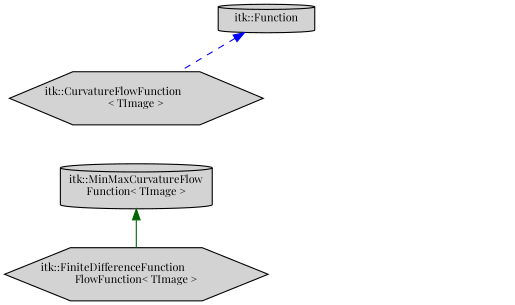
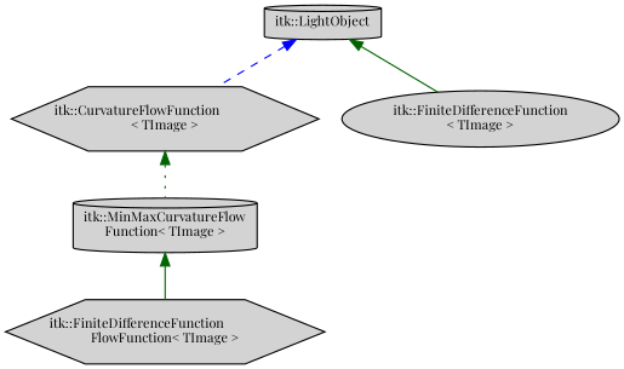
  digraph {
    fontname="Playfair Display"
    node [color=black fillcolor=lightgrey fontname="Playfair Display" fontsize=10 shape=cylinder style=filled]
    edge [color=darkgreen dir=back fontname="Playfair Display" fontsize=10 labelfontname=Helvetica labelfontsize=10 style=solid]
    n1 [fontcolor=black height=0.2 label="itk::MinMaxCurvatureFlow\lFunction\< TImage \>" width=0.4]
    n2 [height=0.2 label="itk::FiniteDifferenceFunction\lFlowFunction\< TImage \>" shape=hexagon width=0.4]
    n3 [height=0.2 label="itk::CurvatureFlowFunction\l\< TImage \>" shape=hexagon width=0.4]
-   n5 [height=0.2 label="itk::Function" width=0.4]
+   n4 [height=0.2 label="itk::FiniteDifferenceFunction\l\< TImage \>" shape=ellipse width=0.4]
+   n5 [height=0.2 label="itk::LightObject" width=0.4]
    n1 -> n2
+   n3 -> n1 [style=dotted]
    n5 -> n3 [color=blue style=dashed]
+   n5 -> n4
  }
